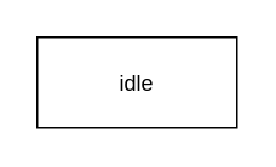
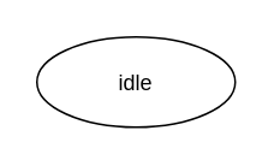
  <mxCell id="0" />
  <mxCell id="1" parent="0" />
- <mxCell id="2" value="idle" style="" parent="1" vertex="1"><mxGeometry x="20" y="20" width="110" height="50" as="geometry" /></mxCell>
+ <mxCell id="2" value="idle" style="ellipse;" parent="1" vertex="1"><mxGeometry x="20" y="20" width="110" height="50" as="geometry" /></mxCell>
